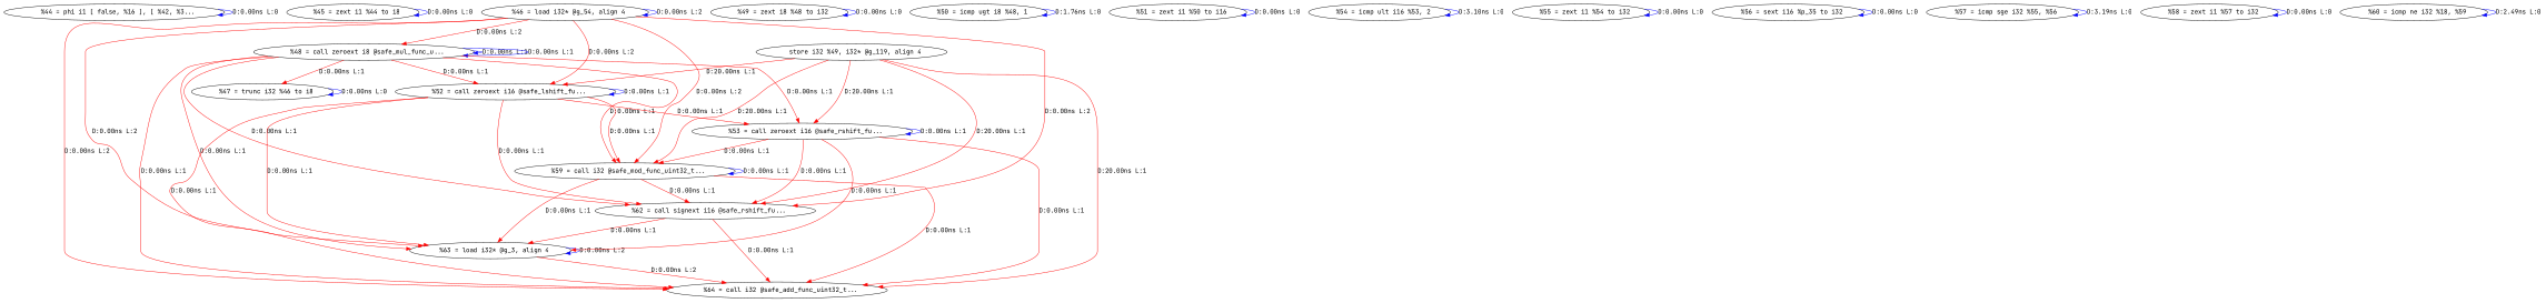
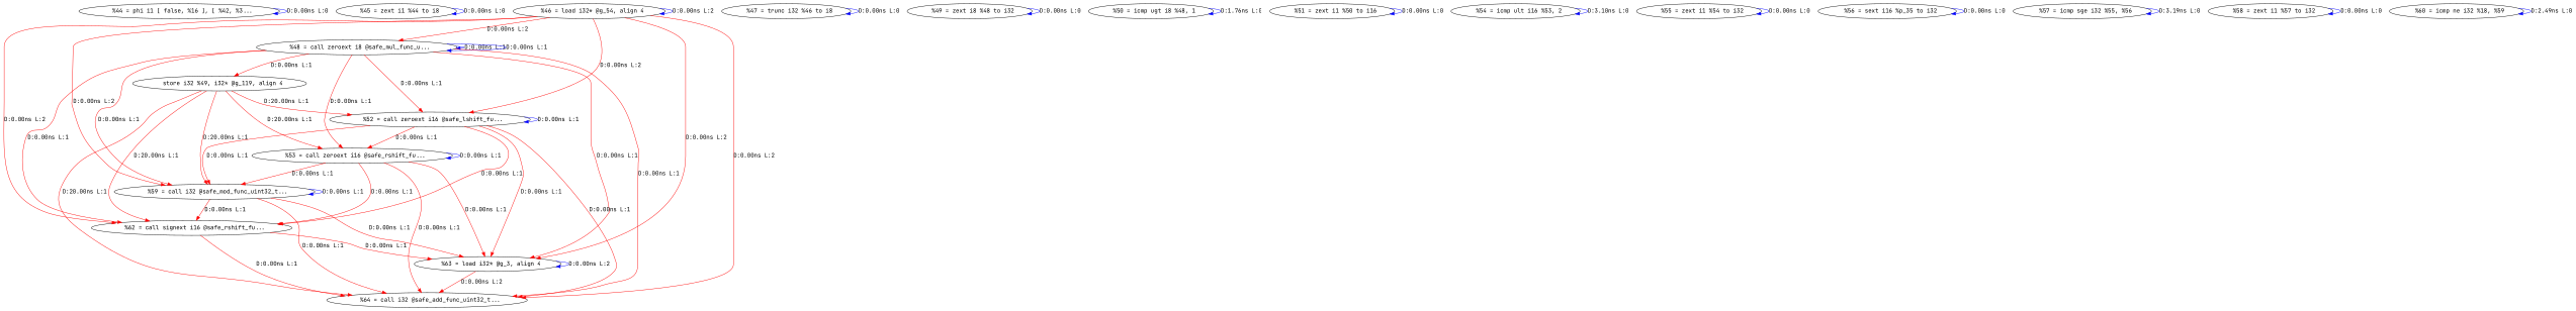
  digraph {
    fontname="JetBrains Mono"
    node [fontname="JetBrains Mono"]
    edge [color=red fontname="JetBrains Mono"]
    n1 [label="  %44 = phi i1 [ false, %16 ], [ %42, %3..."]
    n2 [label="  %45 = zext i1 %44 to i8"]
    n3 [label="  %46 = load i32* @g_54, align 4"]
    n4 [label="  %48 = call zeroext i8 @safe_mul_func_u..."]
    n5 [label="  %52 = call zeroext i16 @safe_lshift_fu..."]
    n6 [label="  %59 = call i32 @safe_mod_func_uint32_t..."]
    n7 [label="  %62 = call signext i16 @safe_rshift_fu..."]
    n8 [label="  %64 = call i32 @safe_add_func_uint32_t..."]
    n9 [label="  %63 = load i32* @g_3, align 4"]
    n10 [label="  %53 = call zeroext i16 @safe_rshift_fu..."]
    n11 [label="  store i32 %49, i32* @g_119, align 4"]
    n12 [label="  %47 = trunc i32 %46 to i8"]
    n13 [label="  %49 = zext i8 %48 to i32"]
    n14 [label="  %50 = icmp ugt i8 %48, 1"]
    n15 [label="  %51 = zext i1 %50 to i16"]
    n16 [label="  %54 = icmp ult i16 %53, 2"]
    n17 [label="  %55 = zext i1 %54 to i32"]
    n18 [label="  %56 = sext i16 %p_35 to i32"]
    n19 [label="  %57 = icmp sge i32 %55, %56"]
    n20 [label="  %58 = zext i1 %57 to i32"]
    n21 [label="  %60 = icmp ne i32 %18, %59"]
    n1 -> n1 [color=blue label="D:0.00ns L:0"]
    n2 -> n2 [color=blue label="D:0.00ns L:0"]
    n3 -> n3 [color=blue label="D:0.00ns L:2"]
    n3 -> n4 [label="D:0.00ns L:2"]
    n3 -> n5 [label="D:0.00ns L:2"]
    n3 -> n6 [label="D:0.00ns L:2"]
    n3 -> n7 [label="D:0.00ns L:2"]
    n3 -> n8 [label="D:0.00ns L:2"]
    n3 -> n9 [label="D:0.00ns L:2"]
    n4 -> n4 [color=blue label="D:0.00ns L:1"]
    n4 -> n4 [color=blue label="D:0.00ns L:1"]
    n4 -> n5 [label="D:0.00ns L:1"]
    n4 -> n6 [label="D:0.00ns L:1"]
    n4 -> n7 [label="D:0.00ns L:1"]
    n4 -> n8 [label="D:0.00ns L:1"]
    n4 -> n9 [label="D:0.00ns L:1"]
    n4 -> n10 [label="D:0.00ns L:1"]
-   n4 -> n12 [label="D:0.00ns L:1"]
+   n4 -> n11 [label="D:0.00ns L:1"]
    n5 -> n5 [color=blue label="D:0.00ns L:1"]
    n5 -> n6 [label="D:0.00ns L:1"]
    n5 -> n7 [label="D:0.00ns L:1"]
    n5 -> n8 [label="D:0.00ns L:1"]
    n5 -> n9 [label="D:0.00ns L:1"]
    n5 -> n10 [label="D:0.00ns L:1"]
    n6 -> n6 [color=blue label="D:0.00ns L:1"]
    n6 -> n7 [label="D:0.00ns L:1"]
    n6 -> n8 [label="D:0.00ns L:1"]
    n6 -> n9 [label="D:0.00ns L:1"]
    n7 -> n8 [label="D:0.00ns L:1"]
    n7 -> n9 [label="D:0.00ns L:1"]
    n9 -> n8 [label="D:0.00ns L:2"]
    n9 -> n9 [color=blue label="D:0.00ns L:2"]
    n10 -> n6 [label="D:0.00ns L:1"]
    n10 -> n7 [label="D:0.00ns L:1"]
    n10 -> n8 [label="D:0.00ns L:1"]
    n10 -> n9 [label="D:0.00ns L:1"]
    n10 -> n10 [color=blue label="D:0.00ns L:1"]
    n11 -> n5 [label="D:20.00ns L:1"]
    n11 -> n6 [label="D:20.00ns L:1"]
    n11 -> n7 [label="D:20.00ns L:1"]
    n11 -> n8 [label="D:20.00ns L:1"]
    n11 -> n10 [label="D:20.00ns L:1"]
    n12 -> n12 [color=blue label="D:0.00ns L:0"]
    n13 -> n13 [color=blue label="D:0.00ns L:0"]
    n14 -> n14 [color=blue label="D:1.76ns L:0"]
    n15 -> n15 [color=blue label="D:0.00ns L:0"]
    n16 -> n16 [color=blue label="D:3.10ns L:0"]
    n17 -> n17 [color=blue label="D:0.00ns L:0"]
    n18 -> n18 [color=blue label="D:0.00ns L:0"]
    n19 -> n19 [color=blue label="D:3.19ns L:0"]
    n20 -> n20 [color=blue label="D:0.00ns L:0"]
    n21 -> n21 [color=blue label="D:2.49ns L:0"]
  }
